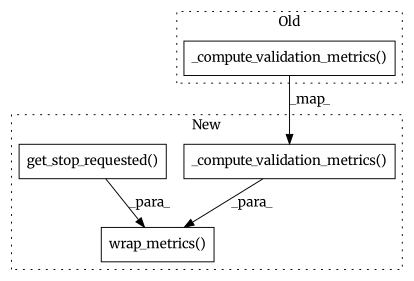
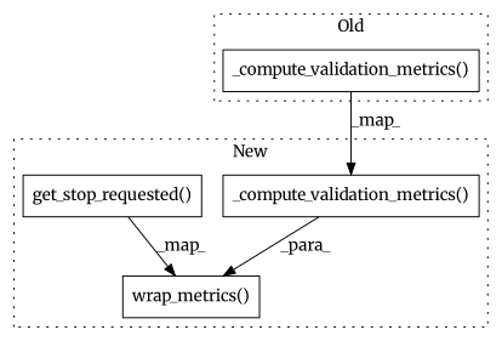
  digraph {
    fontname=Merriweather
    node [a=75 l=34 shape=box fontname=Merriweather]
    edge [fontname=Merriweather]
    n1 [label="_compute_validation_metrics()" s=13315]
    n2 [l="47,23" label="wrap_metrics()" s="13268,13435"]
    n3 [l=60 label="get_stop_requested()" s=13375]
    n4 [label="_compute_validation_metrics()" s=13105]
    subgraph cluster_1 {
      label=New
      style=dotted
      n1
      n2
      n3
    }
    subgraph cluster_2 {
      label=Old
      style=dotted
      n4
    }
    n1 -> n2 [label=_para_]
-   n3 -> n2 [label=_para_]
+   n3 -> n2 [label=_map_]
    n4 -> n1 [label=_map_]
  }
